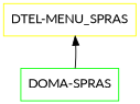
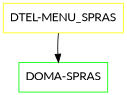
  digraph {
    fontname=Lato
    node [shape=box fontname=Lato]
    "DTEL-MENU_SPRAS" [color=yellow]
    "DOMA-SPRAS" [color=green]
-   "DOMA-SPRAS" -> "DTEL-MENU_SPRAS" [fontname=Lato]
+   "DTEL-MENU_SPRAS" -> "DOMA-SPRAS" [fontname=Lato]
  }
